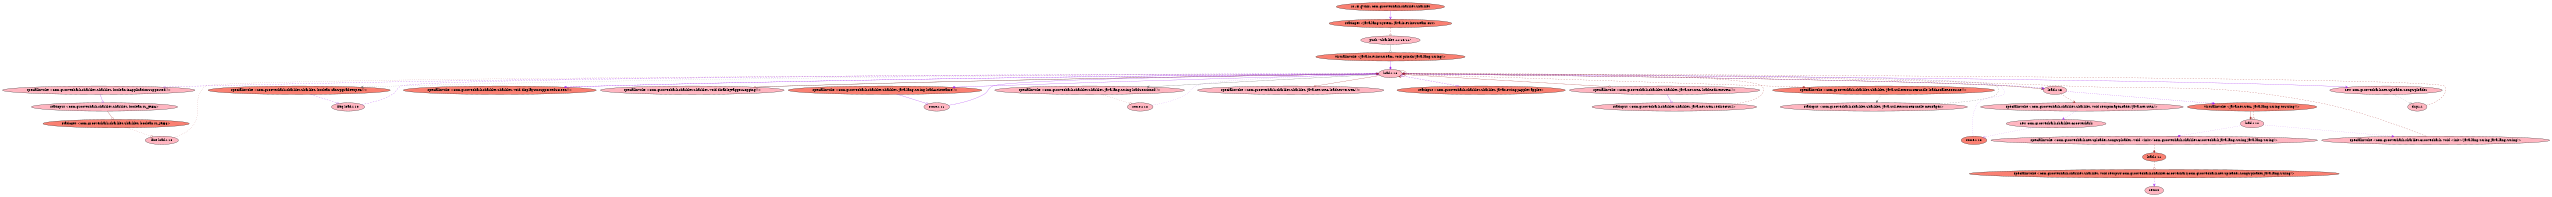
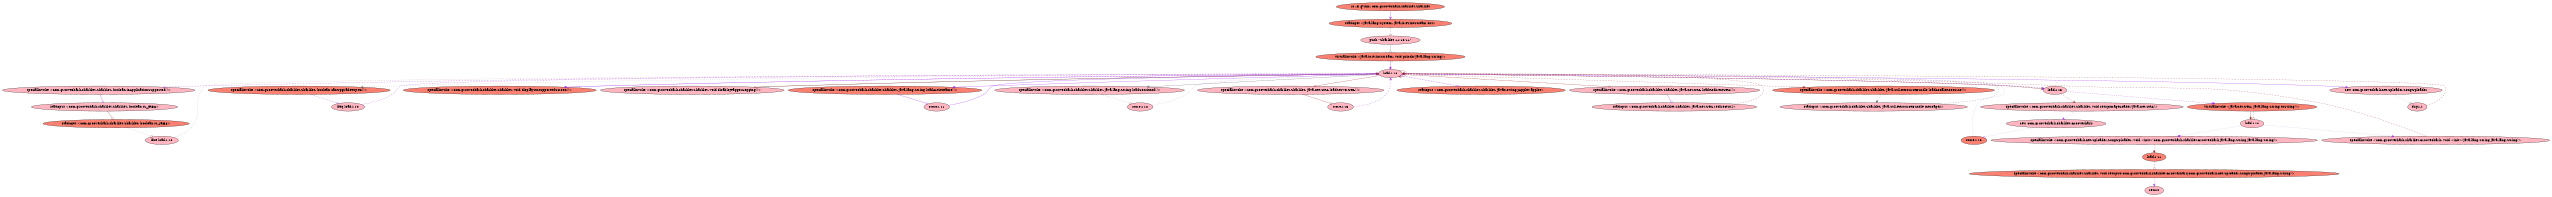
  digraph {
    node [fillcolor=lightpink style=filled]
    edge [arrowhead=odot color=purple style=solid]
    "r0 := @this: com.grooveshark.sharklet.Sharklet" [fillcolor=salmon]
    "staticget <java.lang.System: java.io.PrintStream out>" [fillcolor=salmon]
    "push \"Sharklet 11/18/11\""
    "virtualinvoke <java.io.PrintStream: void println(java.lang.String)>" [fillcolor=salmon]
    "load.r r0"
    "specialinvoke <com.grooveshark.sharklet.Sharklet: boolean isApplicationSupported()>"
    "specialinvoke <com.grooveshark.sharklet.Sharklet: boolean canUpgradeToJre6()>" [fillcolor=salmon]
    "specialinvoke <com.grooveshark.sharklet.Sharklet: void displayUnsupportedScreen()>" [fillcolor=salmon]
    "specialinvoke <com.grooveshark.sharklet.Sharklet: void disableJTaggerLogging()>"
    "specialinvoke <com.grooveshark.sharklet.Sharklet: java.lang.String loadArtistName()>" [fillcolor=salmon]
    "specialinvoke <com.grooveshark.sharklet.Sharklet: java.lang.String loadSessionId()>"
    "specialinvoke <com.grooveshark.sharklet.Sharklet: java.net.URL loadServerURL()>"
    "staticput <com.grooveshark.sharklet.Sharklet: javax.swing.JApplet applet>" [fillcolor=salmon]
    "specialinvoke <com.grooveshark.sharklet.Sharklet: java.net.URL loadRedirectURL()>"
    "specialinvoke <com.grooveshark.sharklet.Sharklet: java.util.ResourceBundle loadLocaleResource()>" [fillcolor=salmon]
    "load.r r3"
    "new com.grooveshark.net.uploader.SongUploader"
    "staticput <com.grooveshark.sharklet.Sharklet: boolean IS_JRE6>"
    "ifeq load.r r0"
    "store.r r1"
    "store.r r2"
+   "store.r r3"
    "staticput <com.grooveshark.sharklet.Sharklet: java.net.URL redirectUrl>"
    "staticput <com.grooveshark.sharklet.Sharklet: java.util.ResourceBundle messages>"
    "specialinvoke <com.grooveshark.sharklet.Sharklet: void setupImageLoader(java.net.URL)>"
    "virtualinvoke <java.net.URL: java.lang.String toString()>" [fillcolor=salmon]
    "dup1.r"
    "staticget <com.grooveshark.sharklet.Sharklet: boolean IS_JRE6>" [fillcolor=salmon]
    "ifne load.r r0"
    "new com.grooveshark.sharklet.Grooveshark"
    "load.r r2"
    "store.r r0" [fillcolor=salmon]
    "specialinvoke <com.grooveshark.sharklet.Grooveshark: void <init>(java.lang.String,java.lang.String)>"
    "specialinvoke <com.grooveshark.net.uploader.SongUploader: void <init>(com.grooveshark.sharklet.Grooveshark,java.lang.String,java.lang.String)>"
    "load.r r1" [fillcolor=salmon]
    "specialinvoke <com.grooveshark.sharklet.Sharklet: void setupUI(com.grooveshark.sharklet.Grooveshark,com.grooveshark.net.uploader.SongUploader,java.lang.String)>" [fillcolor=salmon]
    return
    "r0 := @this: com.grooveshark.sharklet.Sharklet" -> "staticget <java.lang.System: java.io.PrintStream out>" [arrowhead=vee]
    "staticget <java.lang.System: java.io.PrintStream out>" -> "push \"Sharklet 11/18/11\"" [color=brown style=dashed]
    "push \"Sharklet 11/18/11\"" -> "virtualinvoke <java.io.PrintStream: void println(java.lang.String)>" [color=gray40]
    "virtualinvoke <java.io.PrintStream: void println(java.lang.String)>" -> "load.r r0" [arrowhead=diamond]
    "load.r r0" -> "load.r r0" [arrowhead=vee color=brown]
    "load.r r0" -> "specialinvoke <com.grooveshark.sharklet.Sharklet: boolean isApplicationSupported()>" [style=dashed]
    "load.r r0" -> "specialinvoke <com.grooveshark.sharklet.Sharklet: boolean canUpgradeToJre6()>" [arrowhead=vee color=gray40 style=dotted]
    "load.r r0" -> "specialinvoke <com.grooveshark.sharklet.Sharklet: void displayUnsupportedScreen()>" [arrowhead=diamond style=dashed]
    "load.r r0" -> "specialinvoke <com.grooveshark.sharklet.Sharklet: void disableJTaggerLogging()>" [color=brown]
    "load.r r0" -> "specialinvoke <com.grooveshark.sharklet.Sharklet: java.lang.String loadArtistName()>" [arrowhead=diamond]
    "load.r r0" -> "specialinvoke <com.grooveshark.sharklet.Sharklet: java.lang.String loadSessionId()>" [arrowhead=vee color=gray40]
    "load.r r0" -> "specialinvoke <com.grooveshark.sharklet.Sharklet: java.net.URL loadServerURL()>" [color=brown]
    "load.r r0" -> "staticput <com.grooveshark.sharklet.Sharklet: javax.swing.JApplet applet>" [style=dashed]
    "load.r r0" -> "specialinvoke <com.grooveshark.sharklet.Sharklet: java.net.URL loadRedirectURL()>" [color=brown]
    "load.r r0" -> "specialinvoke <com.grooveshark.sharklet.Sharklet: java.util.ResourceBundle loadLocaleResource()>" [arrowhead=diamond color=brown style=dashed]
    "load.r r0" -> "load.r r3" [arrowhead=vee color=brown]
    "load.r r0" -> "load.r r3" [arrowhead=vee color=gray40 style=dashed]
    "load.r r0" -> "load.r r3" [arrowhead=vee style=dashed]
    "load.r r0" -> "new com.grooveshark.net.uploader.SongUploader" [arrowhead=vee]
    "specialinvoke <com.grooveshark.sharklet.Sharklet: boolean isApplicationSupported()>" -> "staticput <com.grooveshark.sharklet.Sharklet: boolean IS_JRE6>"
    "specialinvoke <com.grooveshark.sharklet.Sharklet: boolean canUpgradeToJre6()>" -> "ifeq load.r r0" [style=dashed]
    "specialinvoke <com.grooveshark.sharklet.Sharklet: void displayUnsupportedScreen()>" -> "load.r r0"
    "specialinvoke <com.grooveshark.sharklet.Sharklet: void disableJTaggerLogging()>" -> "load.r r0" [arrowhead=vee color=gray40]
    "specialinvoke <com.grooveshark.sharklet.Sharklet: java.lang.String loadArtistName()>" -> "store.r r1"
    "specialinvoke <com.grooveshark.sharklet.Sharklet: java.lang.String loadSessionId()>" -> "store.r r2" [color=brown style=dotted]
+   "specialinvoke <com.grooveshark.sharklet.Sharklet: java.net.URL loadServerURL()>" -> "store.r r3" [color=brown]
    "staticput <com.grooveshark.sharklet.Sharklet: javax.swing.JApplet applet>" -> "load.r r0" [style=dotted]
    "specialinvoke <com.grooveshark.sharklet.Sharklet: java.net.URL loadRedirectURL()>" -> "staticput <com.grooveshark.sharklet.Sharklet: java.net.URL redirectUrl>"
    "specialinvoke <com.grooveshark.sharklet.Sharklet: java.util.ResourceBundle loadLocaleResource()>" -> "staticput <com.grooveshark.sharklet.Sharklet: java.util.ResourceBundle messages>" [arrowhead=diamond color=gray40 style=dotted]
    "load.r r3" -> "specialinvoke <com.grooveshark.sharklet.Sharklet: void setupImageLoader(java.net.URL)>" [arrowhead=vee color=brown style=dashed]
    "load.r r3" -> "virtualinvoke <java.net.URL: java.lang.String toString()>" [style=dotted]
    "load.r r3" -> "virtualinvoke <java.net.URL: java.lang.String toString()>" [arrowhead=diamond style=dotted]
    "new com.grooveshark.net.uploader.SongUploader" -> "dup1.r" [color=gray40 style=dotted]
    "staticput <com.grooveshark.sharklet.Sharklet: boolean IS_JRE6>" -> "staticget <com.grooveshark.sharklet.Sharklet: boolean IS_JRE6>" [color=brown]
    "ifeq load.r r0" -> "load.r r0" [arrowhead=vee style=dashed]
    "store.r r1" -> "load.r r0" [arrowhead=vee]
    "store.r r2" -> "load.r r0" [style=dotted]
+   "store.r r3" -> "load.r r0" [arrowhead=vee style=dashed]
    "staticput <com.grooveshark.sharklet.Sharklet: java.net.URL redirectUrl>" -> "load.r r0" [arrowhead=diamond color=brown style=dashed]
    "staticput <com.grooveshark.sharklet.Sharklet: java.util.ResourceBundle messages>" -> "load.r r0" [arrowhead=vee color=gray40 style=dashed]
    "specialinvoke <com.grooveshark.sharklet.Sharklet: void setupImageLoader(java.net.URL)>" -> "new com.grooveshark.sharklet.Grooveshark" [arrowhead=vee style=dotted]
    "virtualinvoke <java.net.URL: java.lang.String toString()>" -> "load.r r2" [arrowhead=diamond color=brown]
    "virtualinvoke <java.net.URL: java.lang.String toString()>" -> "load.r r2" [color=brown style=dashed]
    "dup1.r" -> "load.r r0" [arrowhead=diamond color=brown style=dashed]
    "staticget <com.grooveshark.sharklet.Sharklet: boolean IS_JRE6>" -> "ifne load.r r0" [color=brown style=dotted]
    "ifne load.r r0" -> "load.r r0" [arrowhead=diamond color=brown style=dotted]
    "new com.grooveshark.sharklet.Grooveshark" -> "store.r r0" [style=dotted]
    "load.r r2" -> "specialinvoke <com.grooveshark.sharklet.Grooveshark: void <init>(java.lang.String,java.lang.String)>" [arrowhead=vee style=dotted]
    "load.r r2" -> "specialinvoke <com.grooveshark.net.uploader.SongUploader: void <init>(com.grooveshark.sharklet.Grooveshark,java.lang.String,java.lang.String)>" [arrowhead=diamond style=dotted]
    "store.r r0" -> "load.r r0" [arrowhead=vee style=dotted]
    "specialinvoke <com.grooveshark.sharklet.Grooveshark: void <init>(java.lang.String,java.lang.String)>" -> "load.r r0" [arrowhead=diamond color=brown style=dashed]
    "specialinvoke <com.grooveshark.net.uploader.SongUploader: void <init>(com.grooveshark.sharklet.Grooveshark,java.lang.String,java.lang.String)>" -> "load.r r1" [arrowhead=diamond color=brown style=dashed]
    "load.r r1" -> "specialinvoke <com.grooveshark.sharklet.Sharklet: void setupUI(com.grooveshark.sharklet.Grooveshark,com.grooveshark.net.uploader.SongUploader,java.lang.String)>" [color=brown style=dashed]
    "specialinvoke <com.grooveshark.sharklet.Sharklet: void setupUI(com.grooveshark.sharklet.Grooveshark,com.grooveshark.net.uploader.SongUploader,java.lang.String)>" -> return [arrowhead=vee style=dashed]
  }
